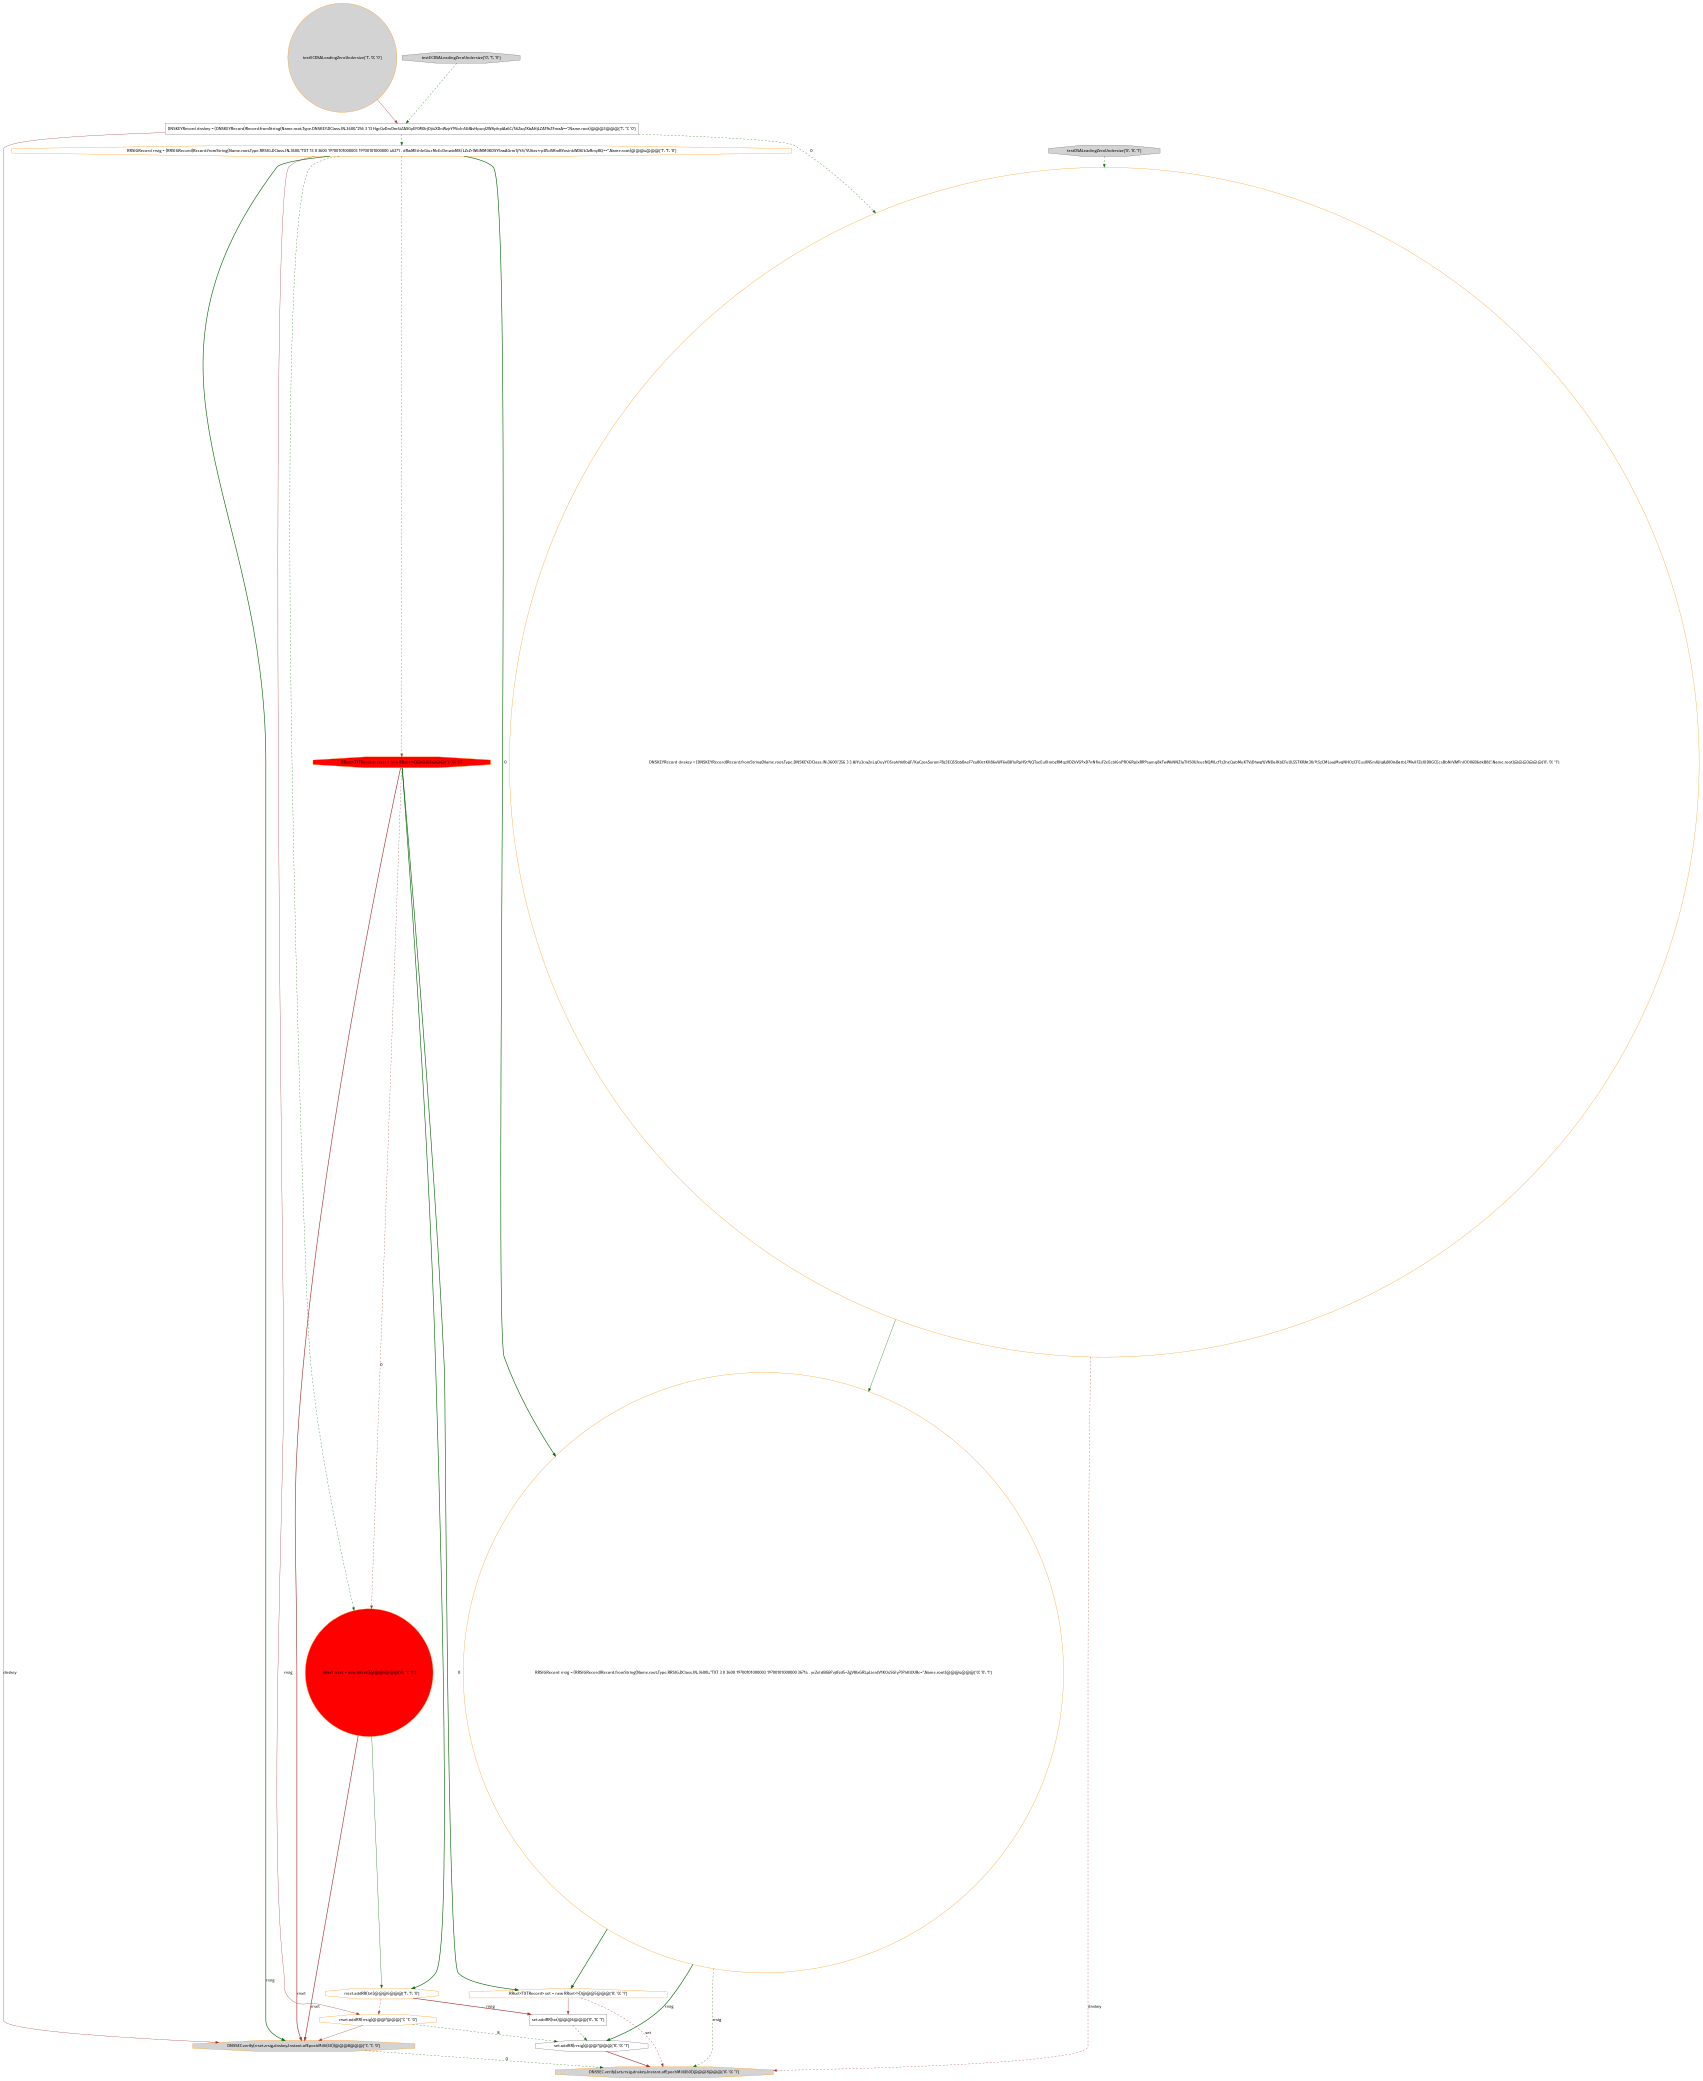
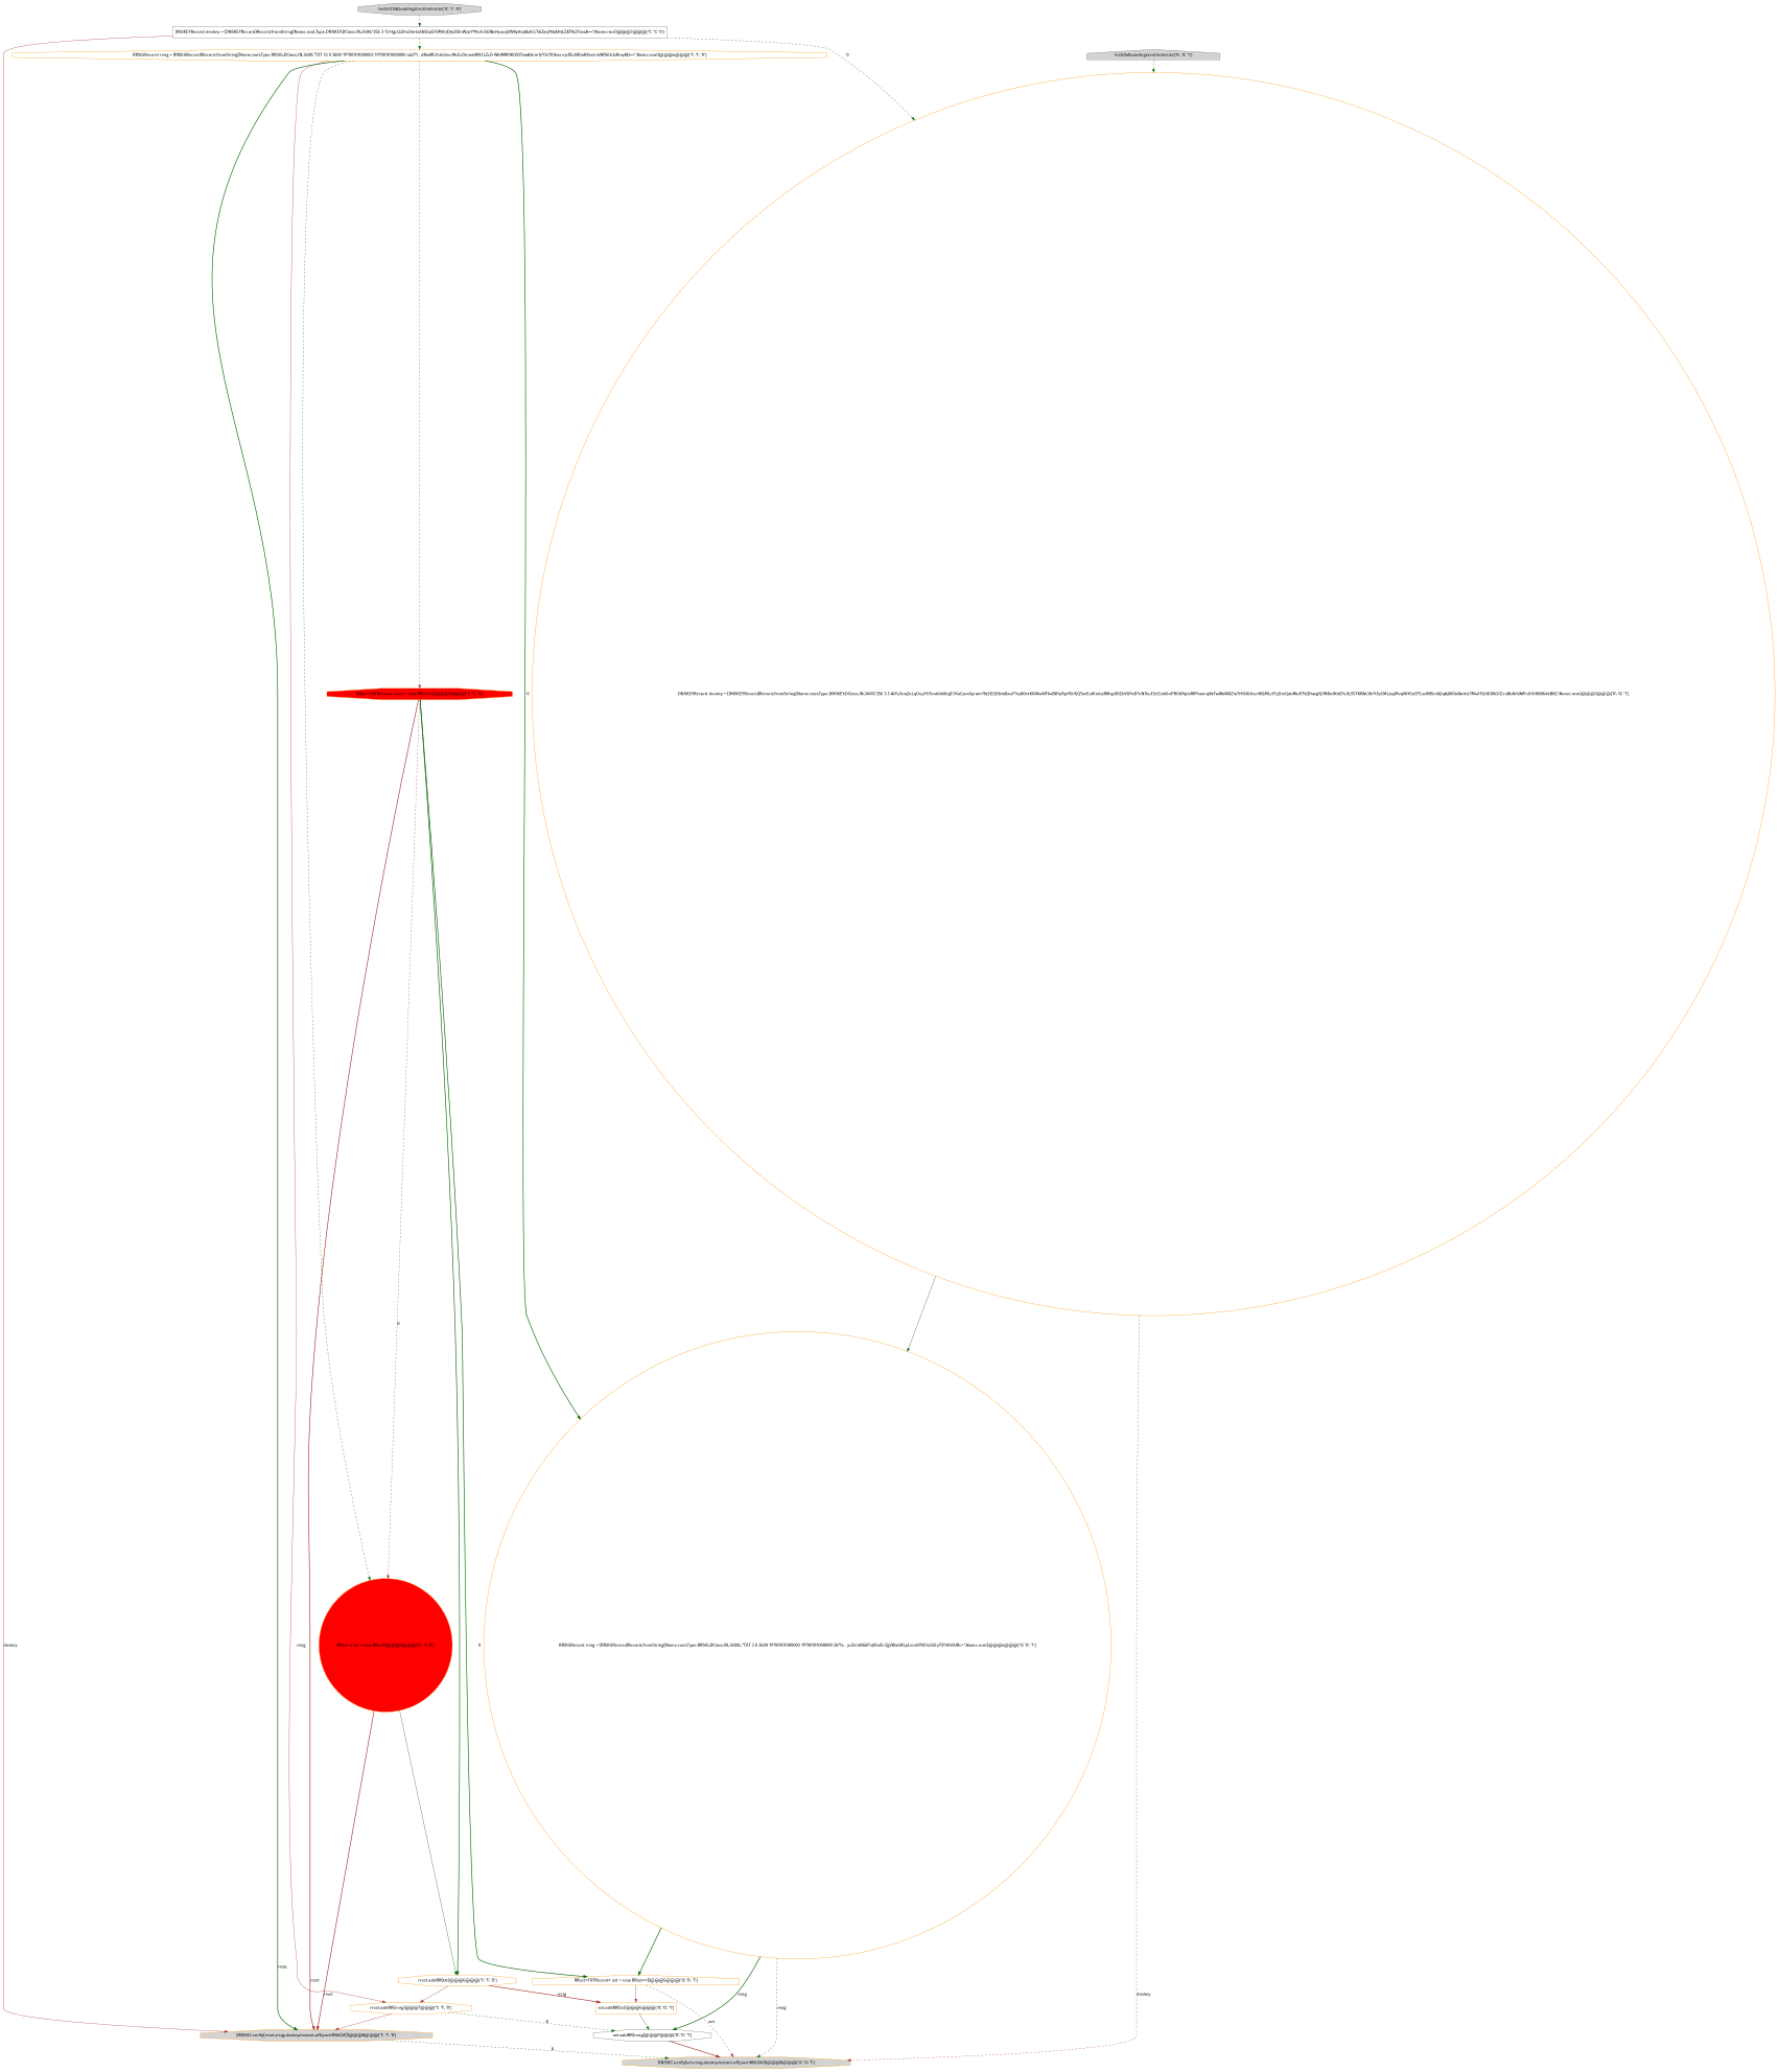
  digraph {
    fontname="Fira Sans"
    node [color=darkorange fillcolor=white fontname="Fira Sans" shape=octagon style=filled]
    edge [color=darkgreen fontname="Fira Sans" style=dashed]
-   n1 [fillcolor=lightgray label="testECDSALeadingZeroUndersize['1', '0', '0']" shape=circle]
    n2 [color=gray40 label="DNSKEYRecord dnskey = (DNSKEYRecord)Record.fromString(Name.root,Type.DNSKEY,DClass.IN,3600,\"256 3 13 HgcQzDrxDm641ASGyEF0MXrjDji4XDnWzjrY9VoIn5GfAvHpuqI2W8yihplAz6C/56Zxq1XbAHjLZATfhZFmaA==\",Name.root)@@@3@@@['1', '1', '0']" shape=box]
    n3 [fillcolor=lightgray label="DNSSEC.verify(rrset,rrsig,dnskey,Instant.ofEpochMilli(60))@@@8@@@['1', '1', '0']"]
    n4 [label="RRSIGRecord rrsig = (RRSIGRecord)Record.fromString(Name.root,Type.RRSIG,DClass.IN,3600,\"TXT 13 0 3600 19700101000003 19700101000000 46271 . dRwMEthIeGiucMcEcDmwixM8/LZcZ+W6lMM0KDSY5rwAGrm1j7tS/VU6xs+rpD5dSRmBYosinkWD6Jk3zRmyBQ==\",Name.root)@@@4@@@['1', '1', '0']"]
    n5 [label="DNSKEYRecord dnskey = (DNSKEYRecord)Record.fromString(Name.root,Type.DNSKEY,DClass.IN,3600,\"256 3 3 AJYu3cw2nLqOuyYO5rahJtk0bjjF/KaCzo4Syrom78z3EQ5SbbB4sF7ey80etKII864WF64B81uRpH5t9jQTxeEu0ImbzRMqzVDZkVG9xD7nN1kuF2eEcbJ6nPRO6RpJxRR9samq8kTwWkNNZIaTHS0UJxueNQMLcf1z2heQabMuKTVjDhwgYjVNDaIKbEFuUL55TKRAt3Xr7t5zCMLaujMvqNHOzCFEusXN5mXjJqAj8J0l4B4tbL7M4iIFZeXJDXGCEcsBbNrVAfFnlOO06B6dkB8L\",Name.root)@@@3@@@['0', '0', '1']" shape=circle]
    n6 [label="RRSIGRecord rrsig = (RRSIGRecord)Record.fromString(Name.root,Type.RRSIG,DClass.IN,3600L,\"TXT 3 0 3600 19700101000003 19700101000000 36714 . ycZeIdBGB7vjlFzd5+ZgV8IxGRLpLierdV1KO4SGIy707hKUXJRc=\",Name.root)@@@4@@@['0', '0', '1']" shape=circle]
    n7 [color=gray40 label="set.addRR(rrsig)@@@7@@@['0', '0', '1']"]
    n8 [label="RRset<TXTRecord> set = new RRset<>()@@@5@@@['0', '0', '1']" shape=house]
    n9 [fillcolor=lightgray label="DNSSEC.verify(set,rrsig,dnskey,Instant.ofEpochMilli(60))@@@8@@@['0', '0', '1']"]
-   n10 [color=gray40 label="set.addRR(txt)@@@6@@@['0', '0', '1']" shape=box]
+   n10 [label="set.addRR(txt)@@@6@@@['0', '0', '1']" shape=box]
    n11 [label="rrset.addRR(txt)@@@6@@@['1', '1', '0']"]
    n12 [label="rrset.addRR(rrsig)@@@7@@@['1', '1', '0']"]
    n13 [fillcolor=red label="RRset<TXTRecord> rrset = new RRset<>()@@@5@@@['1', '0', '0']"]
    n14 [fillcolor=red label="RRset rrset = new RRset()@@@5@@@['0', '1', '0']" shape=circle]
    n15 [color=gray40 fillcolor=lightgray label="testECDSALeadingZeroUndersize['0', '1', '0']"]
-   n16 [color=gray40 fillcolor=lightgray label="testDSALeadingZeroUndersize['0', '0', '1']"]
-   n1 -> n2 [color=brown style=solid]
+   n16 [color=gray40 fillcolor=lightgray label="testDSALeadingZeroUndersize['0', '0', '1']" shape=house]
    n2 -> n3 [color=brown label=dnskey style=solid]
    n2 -> n4
    n2 -> n5 [label=0]
    n3 -> n9 [label=0]
    n4 -> n3 [label=rrsig style=bold]
    n4 -> n6 [label=0 style=bold]
    n4 -> n12 [color=brown label=rrsig style=solid]
    n4 -> n13 [color=brown]
    n4 -> n14
    n5 -> n6 [style=solid]
    n5 -> n9 [color=brown label=dnskey]
    n6 -> n7 [label=rrsig style=bold]
    n6 -> n8 [style=bold]
    n6 -> n9 [label=rrsig]
    n7 -> n9 [color=brown style=bold]
    n8 -> n9 [color=brown label=set]
    n8 -> n10 [color=brown style=solid]
-   n10 -> n7
+   n10 -> n7 [style=solid]
    n11 -> n10 [color=brown label=rrsig style=bold]
-   n11 -> n12 [color=brown]
+   n11 -> n12 [color=brown style=solid]
    n12 -> n3 [color=brown style=solid]
    n12 -> n7 [label=8]
    n13 -> n3 [color=brown label=rrset style=bold]
    n13 -> n8 [label=0 style=bold]
    n13 -> n11 [style=bold]
    n13 -> n14 [color=brown label=0]
    n14 -> n3 [color=brown label=rrset style=bold]
    n14 -> n11 [style=solid]
    n15 -> n2
    n16 -> n5
  }
